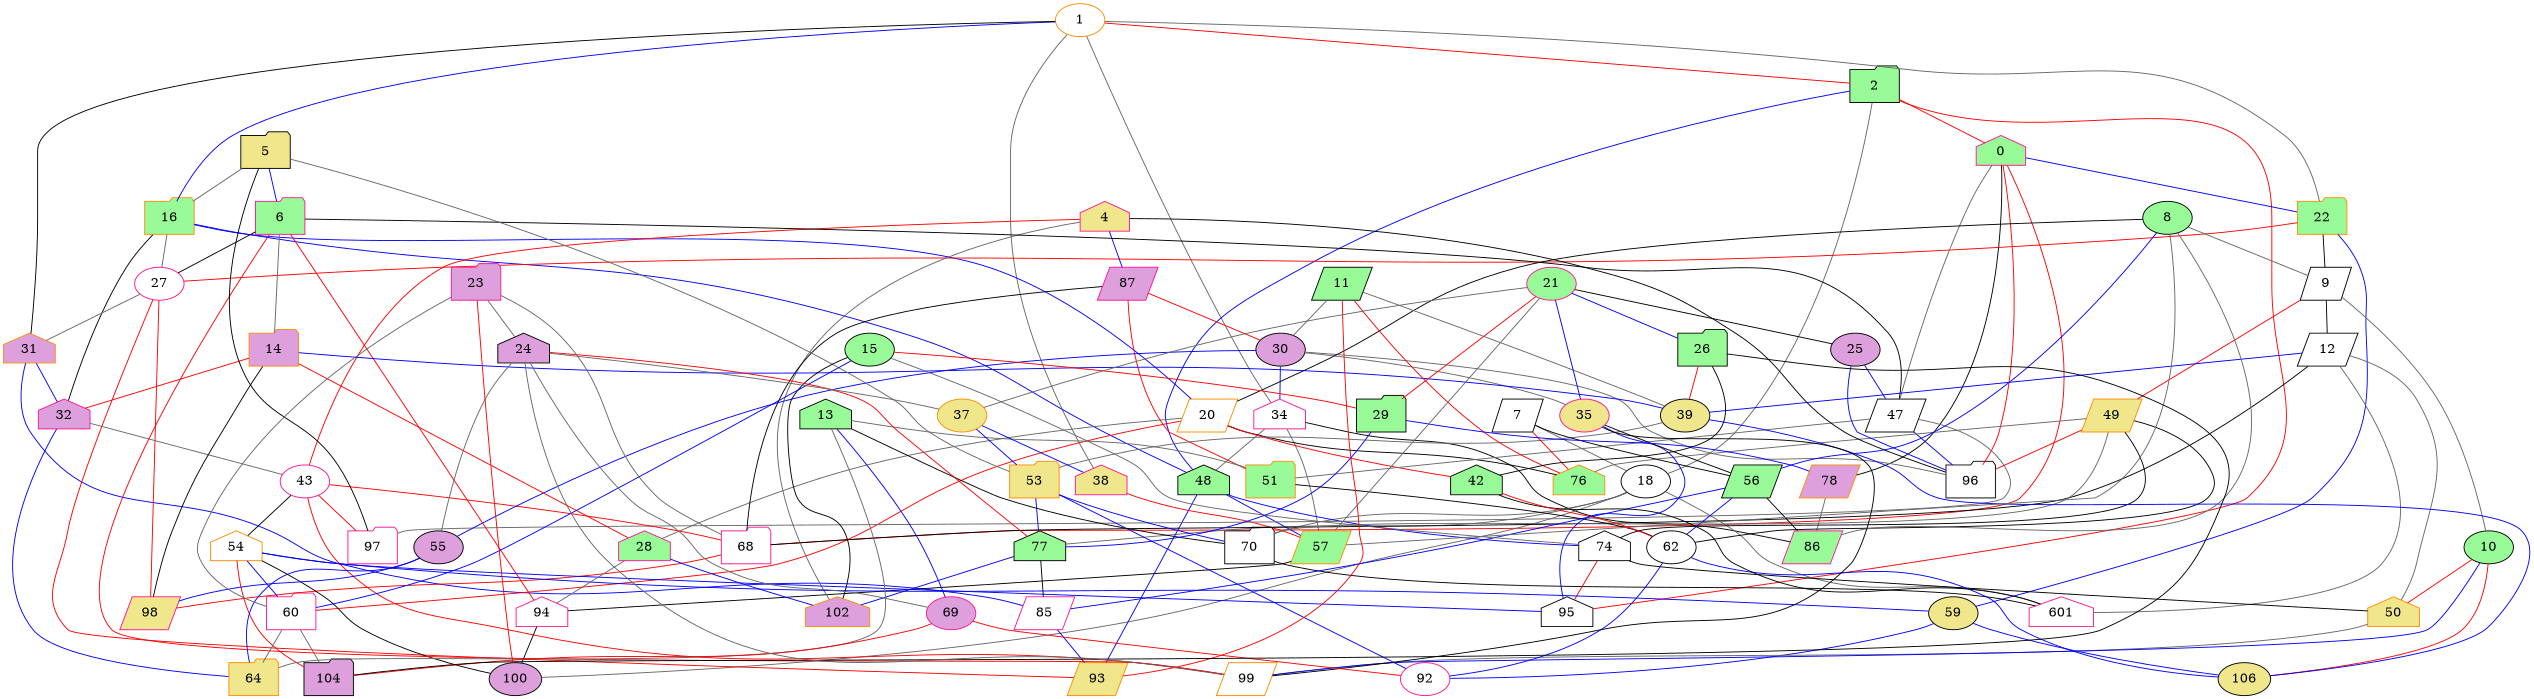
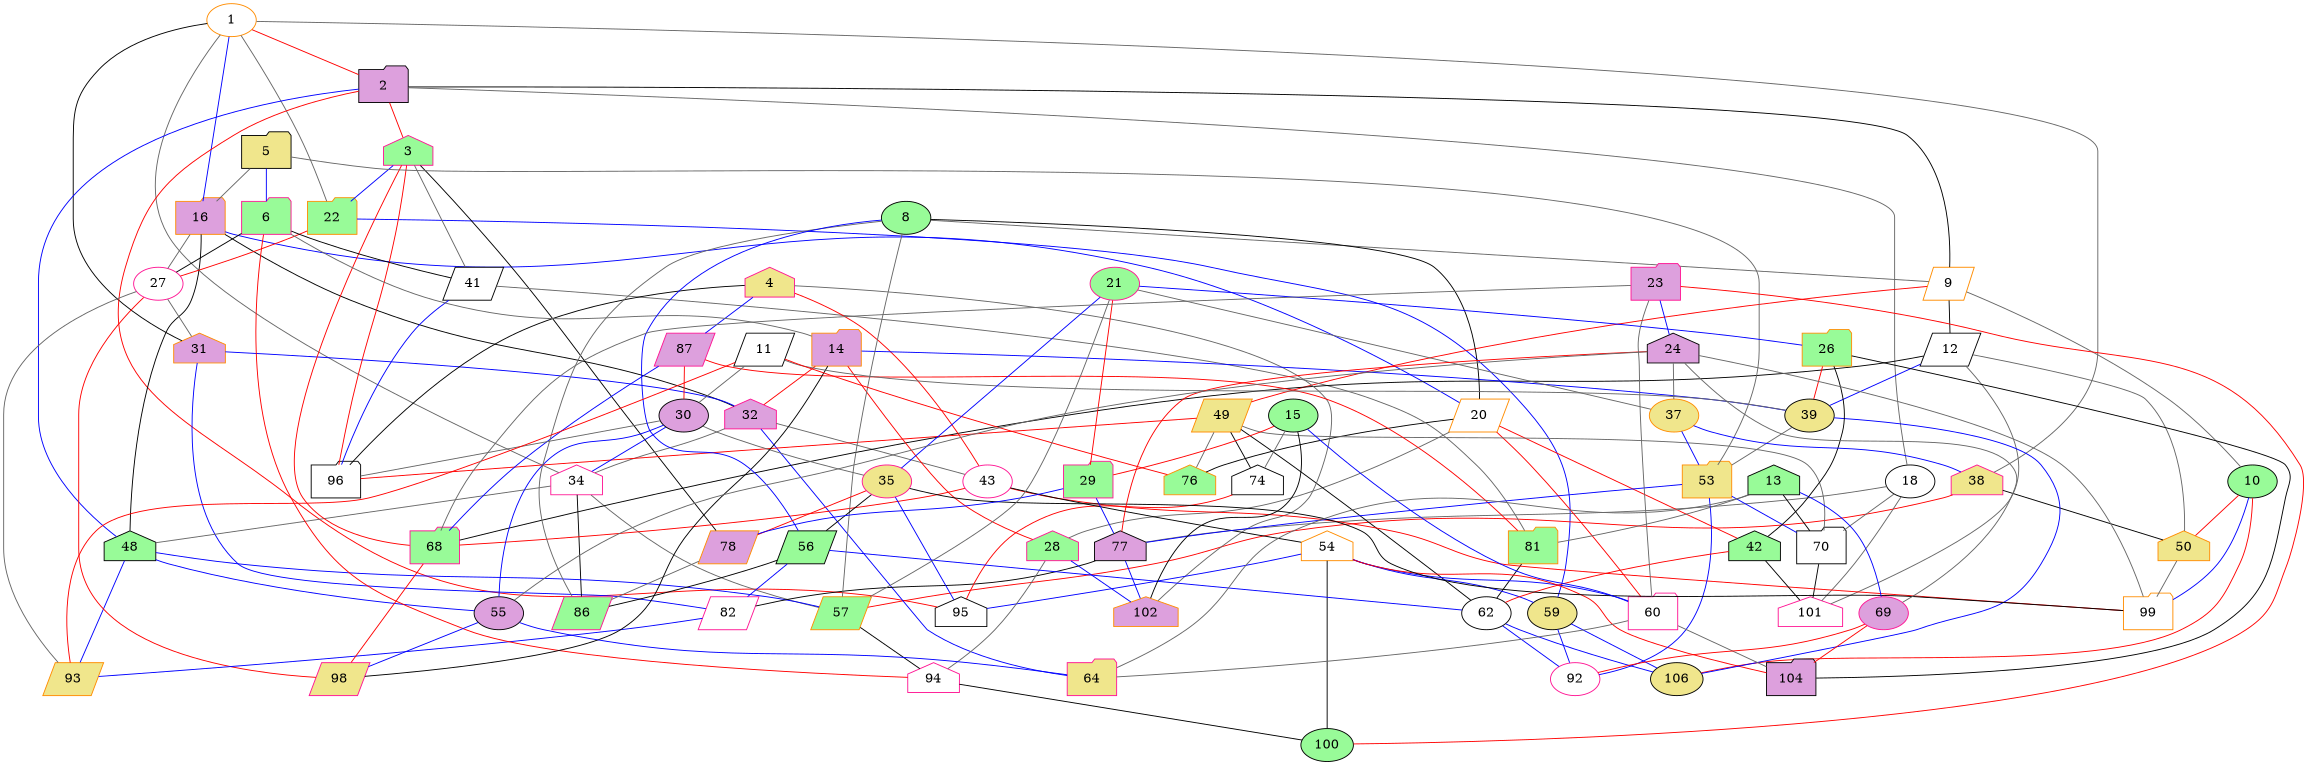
  graph {
    node [color=black fillcolor=white shape=ellipse style=filled]
    edge [color=blue]
    1 [color=darkorange super="+88"]
-   2 [fillcolor=palegreen shape=folder super="+58"]
-   16 [color=darkorange fillcolor=palegreen shape=folder super="+19"]
+   2 [fillcolor=plum shape=folder super="+58"]
+   16 [color=darkorange fillcolor=plum shape=folder super="+19"]
    22 [color=darkorange fillcolor=palegreen shape=folder]
    31 [color=darkorange fillcolor=plum shape=house]
    34 [color=deeppink shape=house super="+87"]
    38 [color=deeppink fillcolor=khaki shape=house]
-   3 [color=deeppink fillcolor=palegreen shape=house super="+61" label=0]
-   9 [shape=parallelogram super="+82"]
+   3 [color=deeppink fillcolor=palegreen shape=house super="+61"]
+   9 [color=darkorange shape=parallelogram super="+82"]
    18 [super="+36"]
    48 [fillcolor=palegreen shape=house super="+90"]
    95 [shape=house]
    27 [color=deeppink super="+84"]
    20 [color=darkorange shape=parallelogram super="+52"]
    32 [color=deeppink fillcolor=plum shape=house super="+47"]
    59 [fillcolor=khaki]
-   85 [color=deeppink shape=parallelogram]
+   85 [color=deeppink shape=parallelogram label=82]
    57 [color=darkorange fillcolor=palegreen shape=parallelogram super="+73"]
    86 [color=deeppink fillcolor=palegreen shape=parallelogram]
    50 [color=darkorange fillcolor=khaki shape=house]
-   41 [shape=parallelogram super="+83" label=47]
-   68 [color=deeppink shape=folder super="+72"]
+   41 [shape=parallelogram super="+83"]
+   68 [color=deeppink fillcolor=palegreen shape=folder super="+72"]
    78 [color=darkorange fillcolor=plum shape=parallelogram]
    96 [shape=folder super="+107"]
    10 [fillcolor=palegreen]
    12 [shape=parallelogram super="+40"]
    49 [color=darkorange fillcolor=khaki shape=parallelogram super="+91"]
-   101 [color=deeppink shape=house label=601]
+   101 [color=deeppink shape=house]
    70 [shape=folder]
-   77 [fillcolor=palegreen shape=house super="+89"]
-   100 [fillcolor=plum]
+   77 [fillcolor=plum shape=house super="+89"]
+   100 [fillcolor=palegreen]
    93 [color=darkorange fillcolor=khaki shape=parallelogram]
    74 [shape=house]
-   97 [color=deeppink shape=folder]
-   51 [color=darkorange fillcolor=palegreen shape=folder]
+   51 [color=darkorange fillcolor=palegreen shape=folder label=81]
    98 [color=deeppink fillcolor=khaki shape=parallelogram]
    4 [color=deeppink fillcolor=khaki shape=house]
    n38 [color=deeppink fillcolor=plum label=87 shape=parallelogram]
    43 [color=deeppink super="+66"]
    102 [color=darkorange fillcolor=plum shape=house]
    30 [fillcolor=plum super="+45"]
-   99 [color=darkorange shape=parallelogram super="+105"]
+   99 [color=darkorange shape=folder super="+105"]
    54 [color=darkorange shape=house super="+103"]
    6 [color=deeppink fillcolor=palegreen shape=folder super="+67"]
    14 [color=darkorange fillcolor=plum shape=folder]
    94 [color=deeppink shape=house]
    5 [fillcolor=khaki shape=folder]
    53 [color=darkorange fillcolor=khaki shape=folder super="+79"]
    92 [color=deeppink]
    39 [fillcolor=khaki super="+63"]
    28 [color=deeppink fillcolor=palegreen shape=house]
-   7 [shape=parallelogram]
    n53 [fillcolor=palegreen label=56 shape=parallelogram super="+75"]
    76 [color=darkorange fillcolor=palegreen shape=house]
    62 [super="+65"]
-   64 [color=darkorange fillcolor=khaki shape=folder super="+80"]
+   64 [color=deeppink fillcolor=khaki shape=folder super="+80"]
    8 [fillcolor=palegreen super="+33"]
    60 [color=deeppink shape=folder super="+81"]
    42 [fillcolor=palegreen shape=house]
    106 [fillcolor=khaki]
    35 [color=deeppink fillcolor=khaki super="+44"]
    55 [fillcolor=plum]
-   11 [fillcolor=palegreen shape=parallelogram]
+   11 [shape=parallelogram]
    13 [fillcolor=palegreen shape=house]
    69 [color=deeppink fillcolor=plum]
    104 [fillcolor=plum shape=folder]
    15 [fillcolor=palegreen]
-   29 [fillcolor=palegreen shape=folder]
+   29 [color=deeppink fillcolor=palegreen shape=folder]
    21 [color=deeppink fillcolor=palegreen super="+71"]
-   25 [fillcolor=plum]
-   26 [fillcolor=palegreen shape=folder]
+   26 [color=darkorange fillcolor=palegreen shape=folder]
    37 [color=darkorange fillcolor=khaki]
    24 [fillcolor=plum shape=house super="+56"]
    23 [color=deeppink fillcolor=plum shape=folder]
    1 -- 2 [color=red]
    1 -- 16
    1 -- 22 [color=gray40]
    1 -- 31 [color=black]
    1 -- 34 [color=gray40]
    1 -- 38 [color=gray40]
    2 -- 3 [color=red]
-   22 -- 9 [color=black]
+   2 -- 9 [color=black]
    2 -- 18 [color=gray40]
    2 -- 48
    2 -- 95 [color=red]
-   16 -- 48
+   16 -- 48 [color=black]
    16 -- 27 [color=gray40]
    16 -- 20
    16 -- 32 [color=black]
    22 -- 27 [color=red]
    22 -- 59
    31 -- 32
    31 -- 85
    34 -- 48 [color=gray40]
    34 -- 57 [color=gray40]
    34 -- 86 [color=black]
    38 -- 57 [color=red]
-   74 -- 50 [color=black]
+   38 -- 50 [color=black]
    3 -- 22
    3 -- 41 [color=gray40]
    3 -- 68 [color=red]
    3 -- 78 [color=black]
    3 -- 96 [color=red]
    9 -- 10 [color=gray40]
    9 -- 12 [color=black weight=2]
    9 -- 49 [color=red]
    18 -- 101 [color=gray40]
    18 -- 70 [color=gray40]
    18 -- 77 [color=gray40]
-   18 -- 100 [color=gray40]
    48 -- 57
    48 -- 93
-   48 -- 74
+   48 -- 55
    27 -- 31 [color=gray40]
-   27 -- 93 [color=red]
+   27 -- 93 [color=gray40]
    27 -- 98 [color=red]
    20 -- 28 [color=gray40]
    20 -- 76 [color=black]
    20 -- 60 [color=red]
    20 -- 42 [color=red]
+   32 -- 34 [color=gray40]
    32 -- 43 [color=gray40]
    32 -- 64
    59 -- 92
    59 -- 106
    85 -- 93
    57 -- 94 [color=black]
    50 -- 99 [color=gray40]
    41 -- 96
-   41 -- 97 [color=gray40]
    41 -- 51 [color=gray40]
    68 -- 98 [color=red]
    78 -- 86 [color=gray40]
    10 -- 50 [color=red]
    10 -- 99
    10 -- 106 [color=red]
    12 -- 50 [color=gray40]
    12 -- 68 [color=black]
    12 -- 101 [color=gray40]
    12 -- 39
    49 -- 96 [color=red]
    49 -- 70 [color=gray40]
    49 -- 74 [color=black]
    49 -- 76 [color=gray40]
    49 -- 62 [color=black]
    70 -- 101 [color=black]
    77 -- 85 [color=black]
    77 -- 102
    74 -- 95 [color=red]
    51 -- 62 [color=black]
    4 -- 96 [color=black]
    4 -- n38
    4 -- 43 [color=red]
    4 -- 102 [color=gray40]
-   n38 -- 68 [color=black]
+   n38 -- 68
    n38 -- 51 [color=red]
    n38 -- 30 [color=red]
    43 -- 68 [color=red]
-   43 -- 97 [color=red]
    43 -- 99 [color=red]
    43 -- 54 [color=black]
    30 -- 34
    30 -- 96 [color=gray40]
    30 -- 35 [color=gray40]
    30 -- 55
    54 -- 95
    54 -- 59
    54 -- 100 [color=black]
    54 -- 60
    54 -- 104 [color=red]
    6 -- 27 [color=black]
    6 -- 41 [color=black]
-   6 -- 99 [color=red]
    6 -- 14 [color=gray40]
    6 -- 94 [color=red]
    14 -- 32 [color=red]
    14 -- 98 [color=black]
    14 -- 39
    14 -- 28 [color=red]
    94 -- 100 [color=black]
    5 -- 16 [color=gray40]
-   5 -- 97 [color=black]
    5 -- 6
    5 -- 53 [color=gray40]
    53 -- 70
    53 -- 77
    53 -- 92
    39 -- 53 [color=gray40]
    39 -- 106
    28 -- 102
    28 -- 94 [color=gray40]
-   7 -- 18 [color=gray40]
-   7 -- n53 [color=black]
-   7 -- 76 [color=red]
    n53 -- 85
    n53 -- 86 [color=black]
    n53 -- 62
    62 -- 92
    62 -- 106
    8 -- 9 [color=gray40]
    8 -- 20 [color=black]
    8 -- 57 [color=gray40]
    8 -- 86 [color=gray40]
    8 -- n53
    60 -- 64 [color=gray40]
    60 -- 104 [color=gray40]
    42 -- 101 [color=black]
    42 -- 62 [color=red]
    35 -- 95
+   35 -- 78 [color=red]
    35 -- 99 [color=black]
    35 -- n53 [color=black]
    55 -- 98
    55 -- 64
    11 -- 93 [color=red]
    11 -- 30 [color=gray40]
    11 -- 39 [color=gray40]
    11 -- 76 [color=red]
    13 -- 70 [color=black]
    13 -- 51 [color=gray40]
    13 -- 64 [color=gray40]
    13 -- 69
    69 -- 92 [color=red]
    69 -- 104 [color=red]
    15 -- 74 [color=gray40]
    15 -- 102 [color=black]
    15 -- 60
    15 -- 29 [color=red]
    29 -- 78
    29 -- 77
    21 -- 57 [color=gray40]
    21 -- 35
    21 -- 29 [color=red]
-   21 -- 25 [color=black]
    21 -- 26
    21 -- 37 [color=gray40]
-   25 -- 41
-   25 -- 96
    26 -- 39 [color=red]
    26 -- 42 [color=black]
    26 -- 104 [color=black]
    37 -- 38
    37 -- 53
    24 -- 77 [color=red]
    24 -- 99 [color=gray40]
    24 -- 55 [color=gray40]
    24 -- 69 [color=gray40]
    24 -- 37 [color=gray40]
    23 -- 68 [color=gray40]
    23 -- 100 [color=red]
    23 -- 60 [color=gray40]
-   23 -- 24 [color=gray40]
+   23 -- 24
  }
